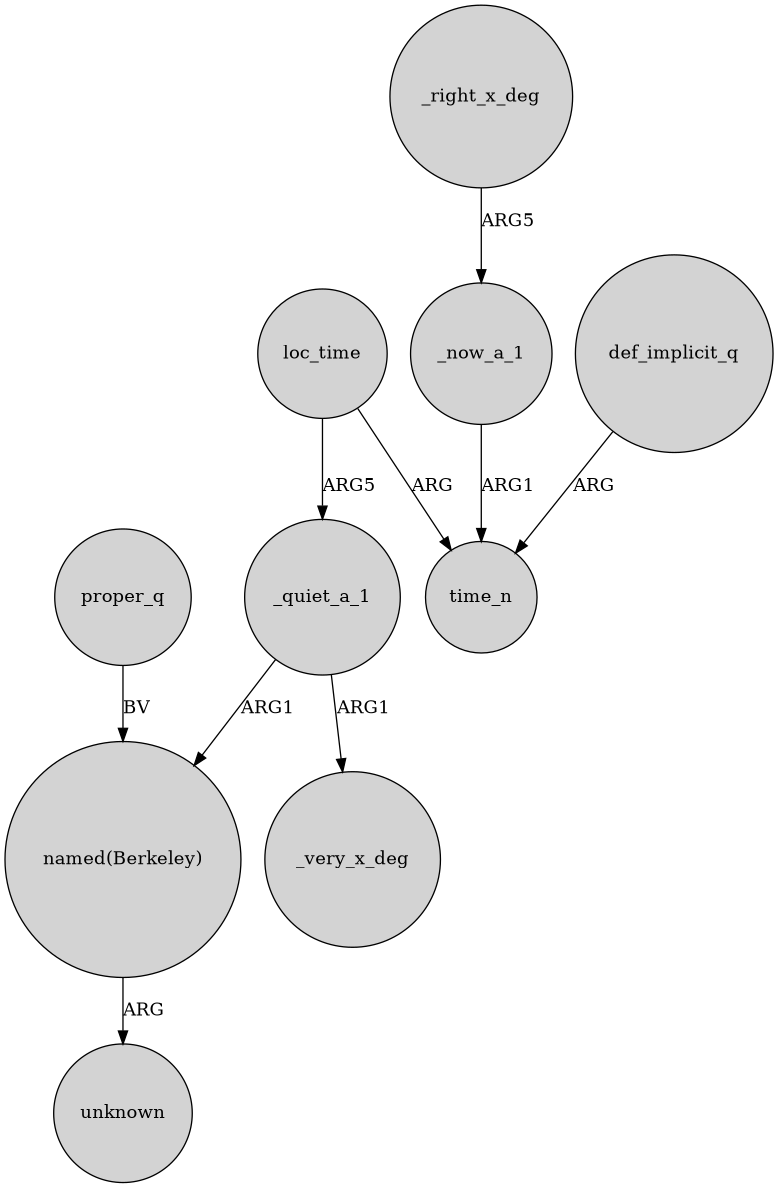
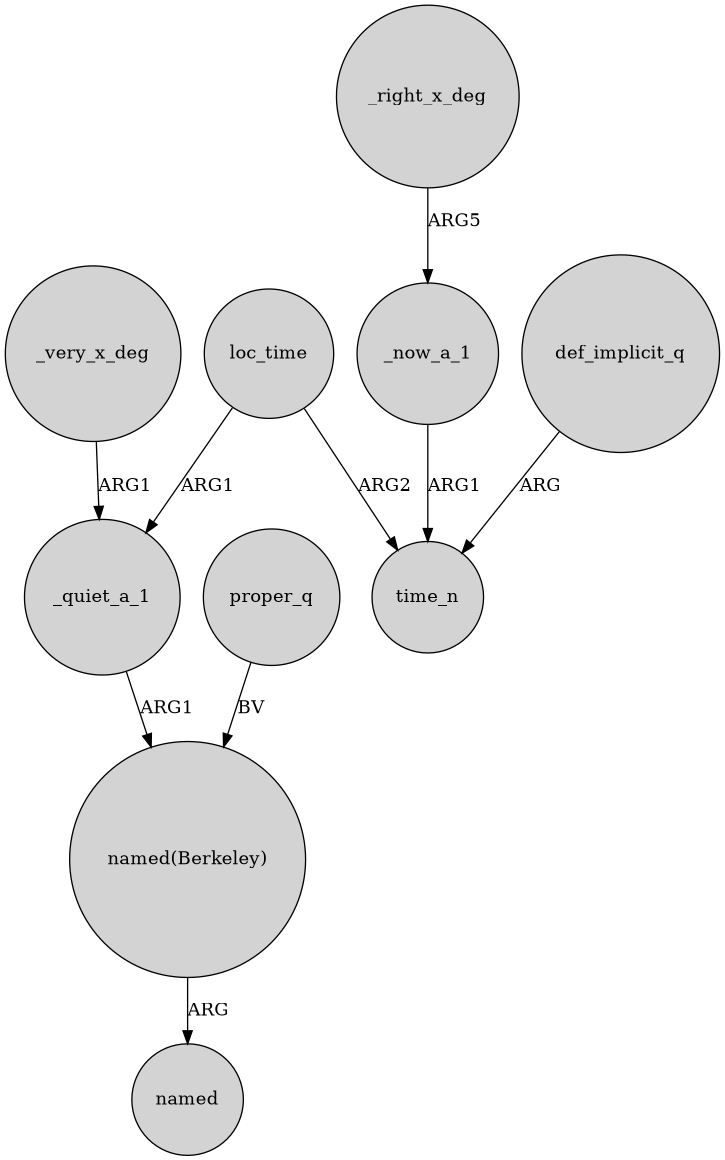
  digraph {
    node [shape=circle style=filled]
    _very_x_deg
    _quiet_a_1
    "named(Berkeley)"
-   unknown
+   unknown [label=named]
    _right_x_deg
    _now_a_1
    time_n
    n8 [label=loc_time]
    proper_q
    def_implicit_q
-   _quiet_a_1 -> _very_x_deg [label=ARG1]
+   _very_x_deg -> _quiet_a_1 [label=ARG1]
    _quiet_a_1 -> "named(Berkeley)" [label=ARG1]
    "named(Berkeley)" -> unknown [label=ARG]
    _right_x_deg -> _now_a_1 [label=ARG5]
    _now_a_1 -> time_n [label=ARG1]
-   n8 -> _quiet_a_1 [label=ARG5]
-   n8 -> time_n [label=ARG]
+   n8 -> _quiet_a_1 [label=ARG1]
+   n8 -> time_n [label=ARG2]
    proper_q -> "named(Berkeley)" [label=BV]
    def_implicit_q -> time_n [label=ARG]
  }
